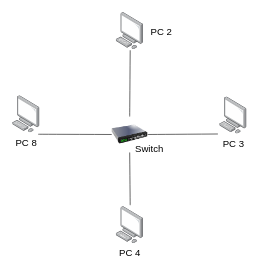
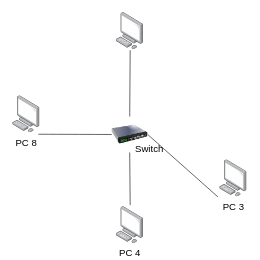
  <mxCell id="0" />
  <mxCell id="1" parent="0" />
  <mxCell id="2" value="" style="image;html=1;image=img/lib/clip_art/networking/Switch_128x128.png;fontSize=16;" vertex="1" parent="1"><mxGeometry x="186" y="194" width="60" height="60" as="geometry" /></mxCell>
  <mxCell id="3" value="PC 8" style="image;points=[];aspect=fixed;html=1;align=center;shadow=0;dashed=0;image=img/lib/allied_telesis/computer_and_terminals/Personal_Computer.svg;fontSize=16;" vertex="1" parent="1"><mxGeometry x="20.4" y="159" width="45.6" height="61.8" as="geometry" /></mxCell>
  <mxCell id="4" value="PC 4" style="image;points=[];aspect=fixed;html=1;align=center;shadow=0;dashed=0;image=img/lib/allied_telesis/computer_and_terminals/Personal_Computer.svg;fontSize=16;" vertex="1" parent="1"><mxGeometry x="193.2" y="344" width="45.6" height="61.8" as="geometry" /></mxCell>
  <mxCell id="5" value="" style="image;points=[];aspect=fixed;html=1;align=center;shadow=0;dashed=0;image=img/lib/allied_telesis/computer_and_terminals/Personal_Computer.svg;fontSize=16;" vertex="1" parent="1"><mxGeometry x="193.2" y="20" width="45.6" height="61.8" as="geometry" /></mxCell>
- <mxCell id="6" value="PC 3" style="image;points=[];aspect=fixed;html=1;align=center;shadow=0;dashed=0;image=img/lib/allied_telesis/computer_and_terminals/Personal_Computer.svg;fontSize=16;" vertex="1" parent="1"><mxGeometry x="366" y="161" width="45.6" height="61.8" as="geometry" /></mxCell>
+ <mxCell id="6" value="PC 3" style="image;points=[];aspect=fixed;html=1;align=center;shadow=0;dashed=0;image=img/lib/allied_telesis/computer_and_terminals/Personal_Computer.svg;fontSize=16;" vertex="1" parent="1"><mxGeometry x="366" y="266" width="45.6" height="61.8" as="geometry" /></mxCell>
  <mxCell id="7" value="" style="endArrow=none;html=1;rounded=0;fontSize=12;startSize=8;endSize=8;curved=1;exitX=0.943;exitY=1.045;exitDx=0;exitDy=0;exitPerimeter=0;entryX=0;entryY=0.5;entryDx=0;entryDy=0;" edge="1" parent="1" source="3" target="2"><mxGeometry width="50" height="50" relative="1" as="geometry"><mxPoint x="179" y="233" as="sourcePoint" /><mxPoint x="186" y="209" as="targetPoint" /></mxGeometry></mxCell>
  <mxCell id="8" value="" style="endArrow=none;html=1;rounded=0;fontSize=12;startSize=8;endSize=8;curved=1;entryX=-0.061;entryY=1.006;entryDx=0;entryDy=0;entryPerimeter=0;exitX=1;exitY=0.5;exitDx=0;exitDy=0;" edge="1" parent="1" source="2" target="6"><mxGeometry width="50" height="50" relative="1" as="geometry"><mxPoint x="242" y="197" as="sourcePoint" /><mxPoint x="229" y="183" as="targetPoint" /></mxGeometry></mxCell>
  <mxCell id="9" value="" style="endArrow=none;html=1;rounded=0;fontSize=12;startSize=8;endSize=8;curved=1;exitX=0.518;exitY=-0.032;exitDx=0;exitDy=0;exitPerimeter=0;entryX=0.5;entryY=1;entryDx=0;entryDy=0;" edge="1" parent="1" source="4" target="2"><mxGeometry width="50" height="50" relative="1" as="geometry"><mxPoint x="179" y="233" as="sourcePoint" /><mxPoint x="186" y="254" as="targetPoint" /></mxGeometry></mxCell>
  <mxCell id="10" value="" style="endArrow=none;html=1;rounded=0;fontSize=12;startSize=8;endSize=8;curved=1;exitX=0.5;exitY=0;exitDx=0;exitDy=0;entryX=0.518;entryY=1.026;entryDx=0;entryDy=0;entryPerimeter=0;" edge="1" parent="1" source="2" target="5"><mxGeometry width="50" height="50" relative="1" as="geometry"><mxPoint x="349" y="116" as="sourcePoint" /><mxPoint x="399" y="66" as="targetPoint" /></mxGeometry></mxCell>
- <mxCell id="11" value="PC 2" style="text;html=1;strokeColor=none;fillColor=none;align=center;verticalAlign=middle;whiteSpace=wrap;rounded=0;fontSize=16;" vertex="1" parent="1"><mxGeometry x="238.8" y="38" width="60" height="30" as="geometry" /></mxCell>
  <mxCell id="12" value="Switch" style="text;html=1;strokeColor=none;fillColor=none;align=center;verticalAlign=middle;whiteSpace=wrap;rounded=0;fontSize=16;" vertex="1" parent="1"><mxGeometry x="219" y="232" width="60" height="30" as="geometry" /></mxCell>
